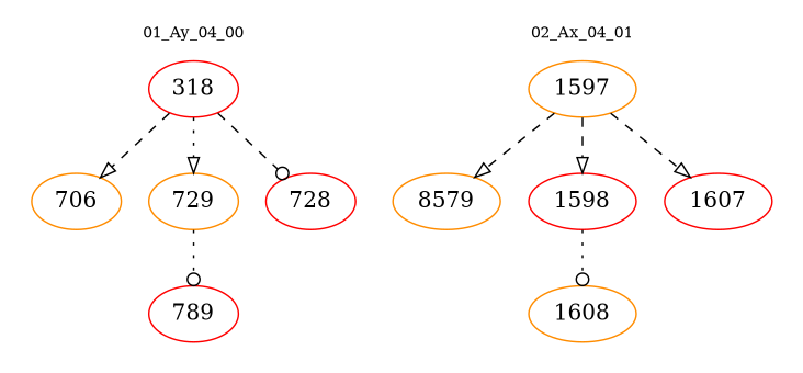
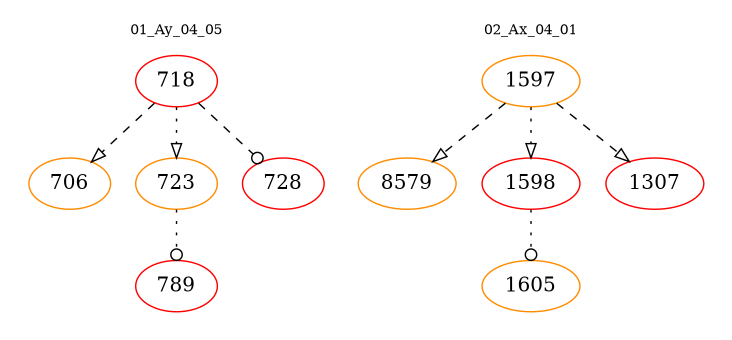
  digraph {
    fontname="DejaVu Serif"
    node [color=red fontname="DejaVu Serif"]
    edge [arrowhead=onormal color=black fontname="DejaVu Serif" style=dashed]
-   n1 [label=318]
+   n1 [label=718]
    n2 [color=darkorange label=706]
-   n3 [color=darkorange label=729]
+   n3 [color=darkorange label=723]
    n4 [label=728]
    n5 [label=789]
    n6 [color=darkorange label=1597]
    n7 [color=darkorange label=8579]
    n8 [label=1598]
-   n9 [label=1607]
-   n10 [color=darkorange label=1608]
+   n9 [label=1307]
+   n10 [color=darkorange label=1605]
    subgraph cluster_1 {
      color=white
      fontsize=10
-     label="01_Ay_04_00"
+     label="01_Ay_04_05"
      n1
      n2
      n3
      n4
      n5
    }
    subgraph cluster_2 {
      color=white
      fontsize=10
      label="02_Ax_04_01"
      n6
      n7
      n8
      n9
      n10
    }
    n1 -> n2
    n1 -> n3 [style=dotted]
    n1 -> n4 [arrowhead=odot]
    n3 -> n5 [arrowhead=odot style=dotted]
    n6 -> n7
-   n6 -> n8
+   n6 -> n8 [style=dotted]
    n6 -> n9
    n8 -> n10 [arrowhead=odot style=dotted]
  }
